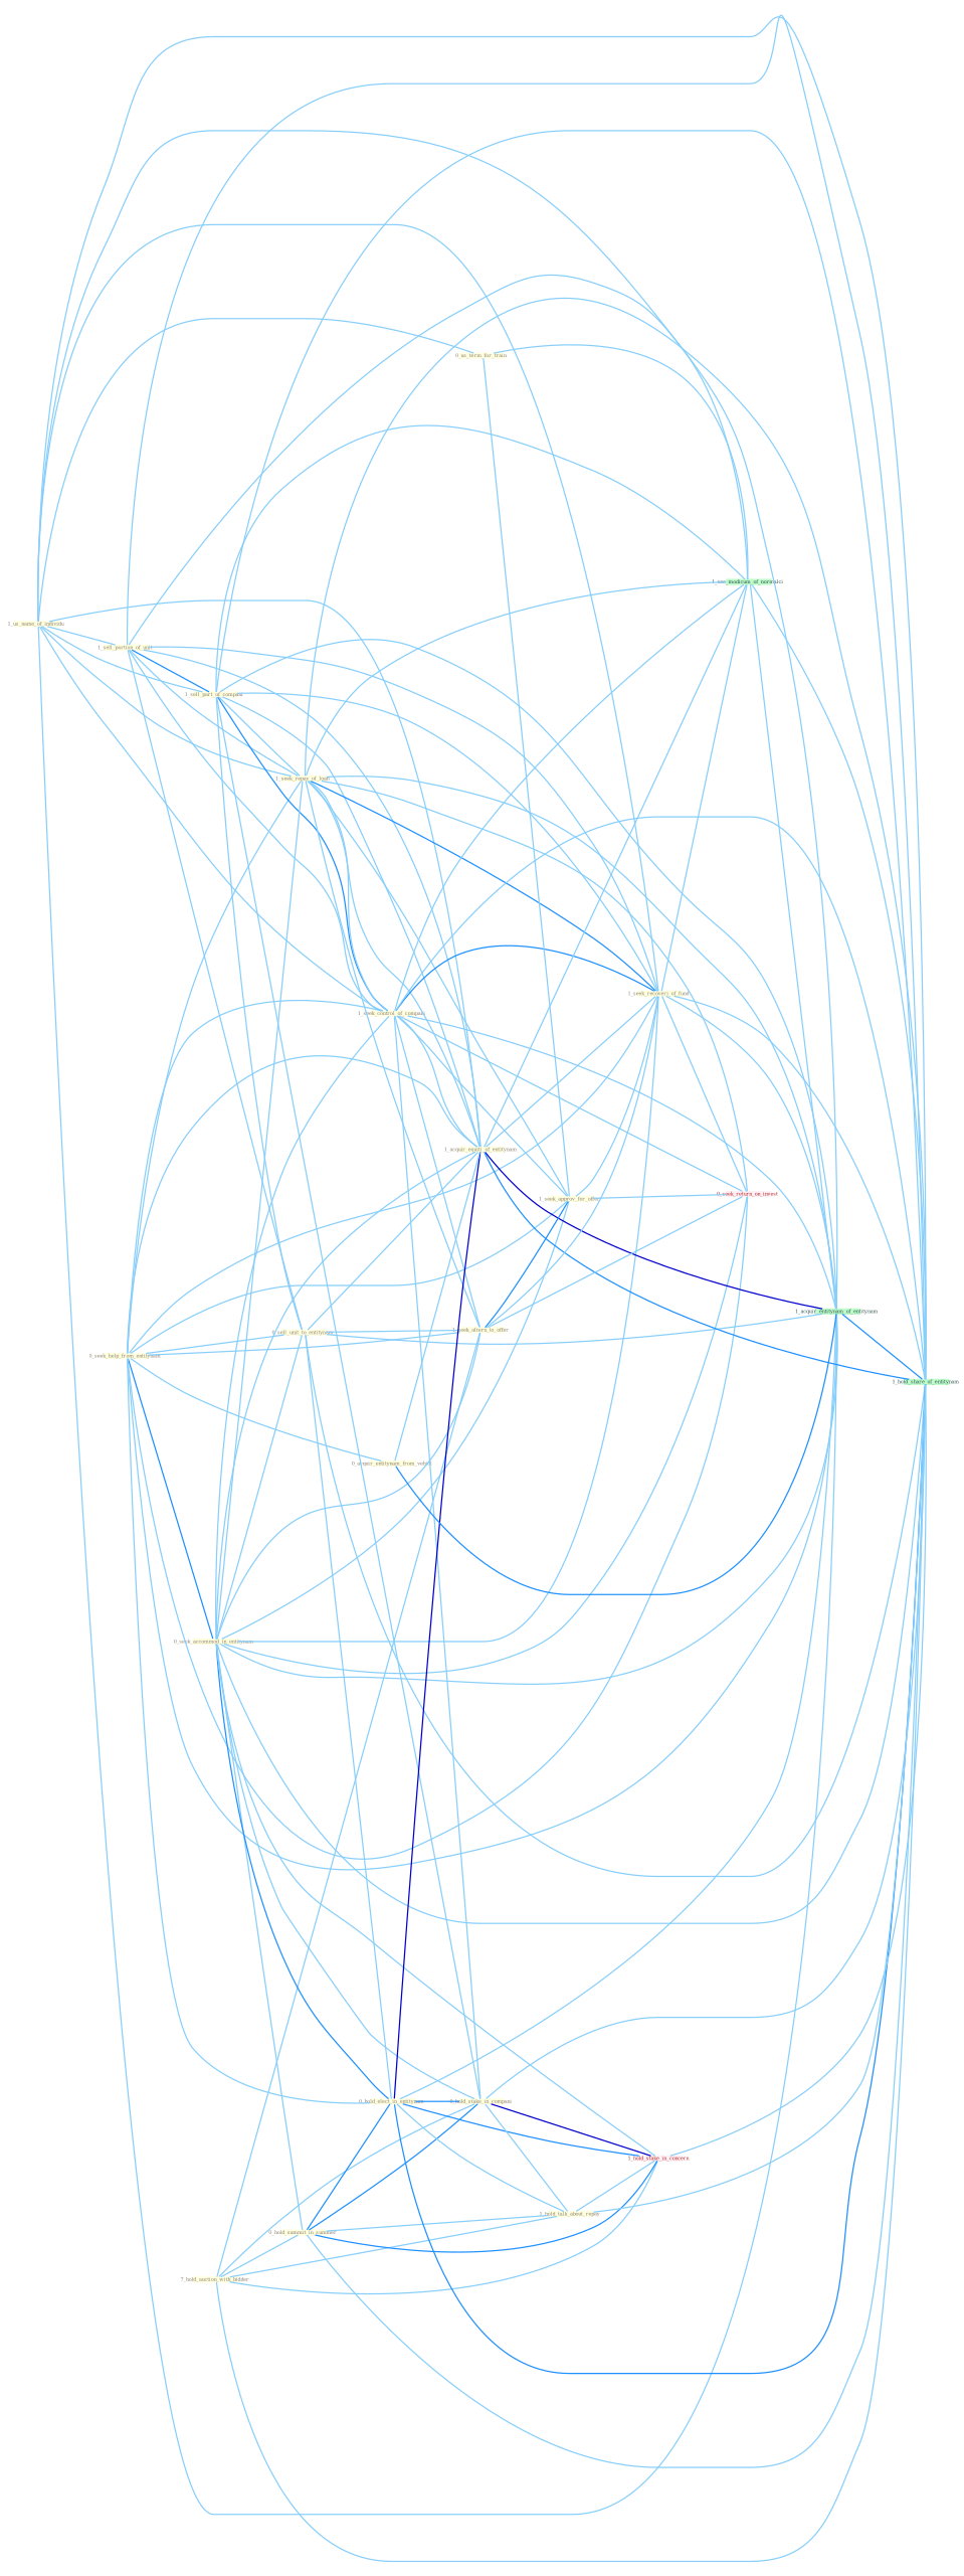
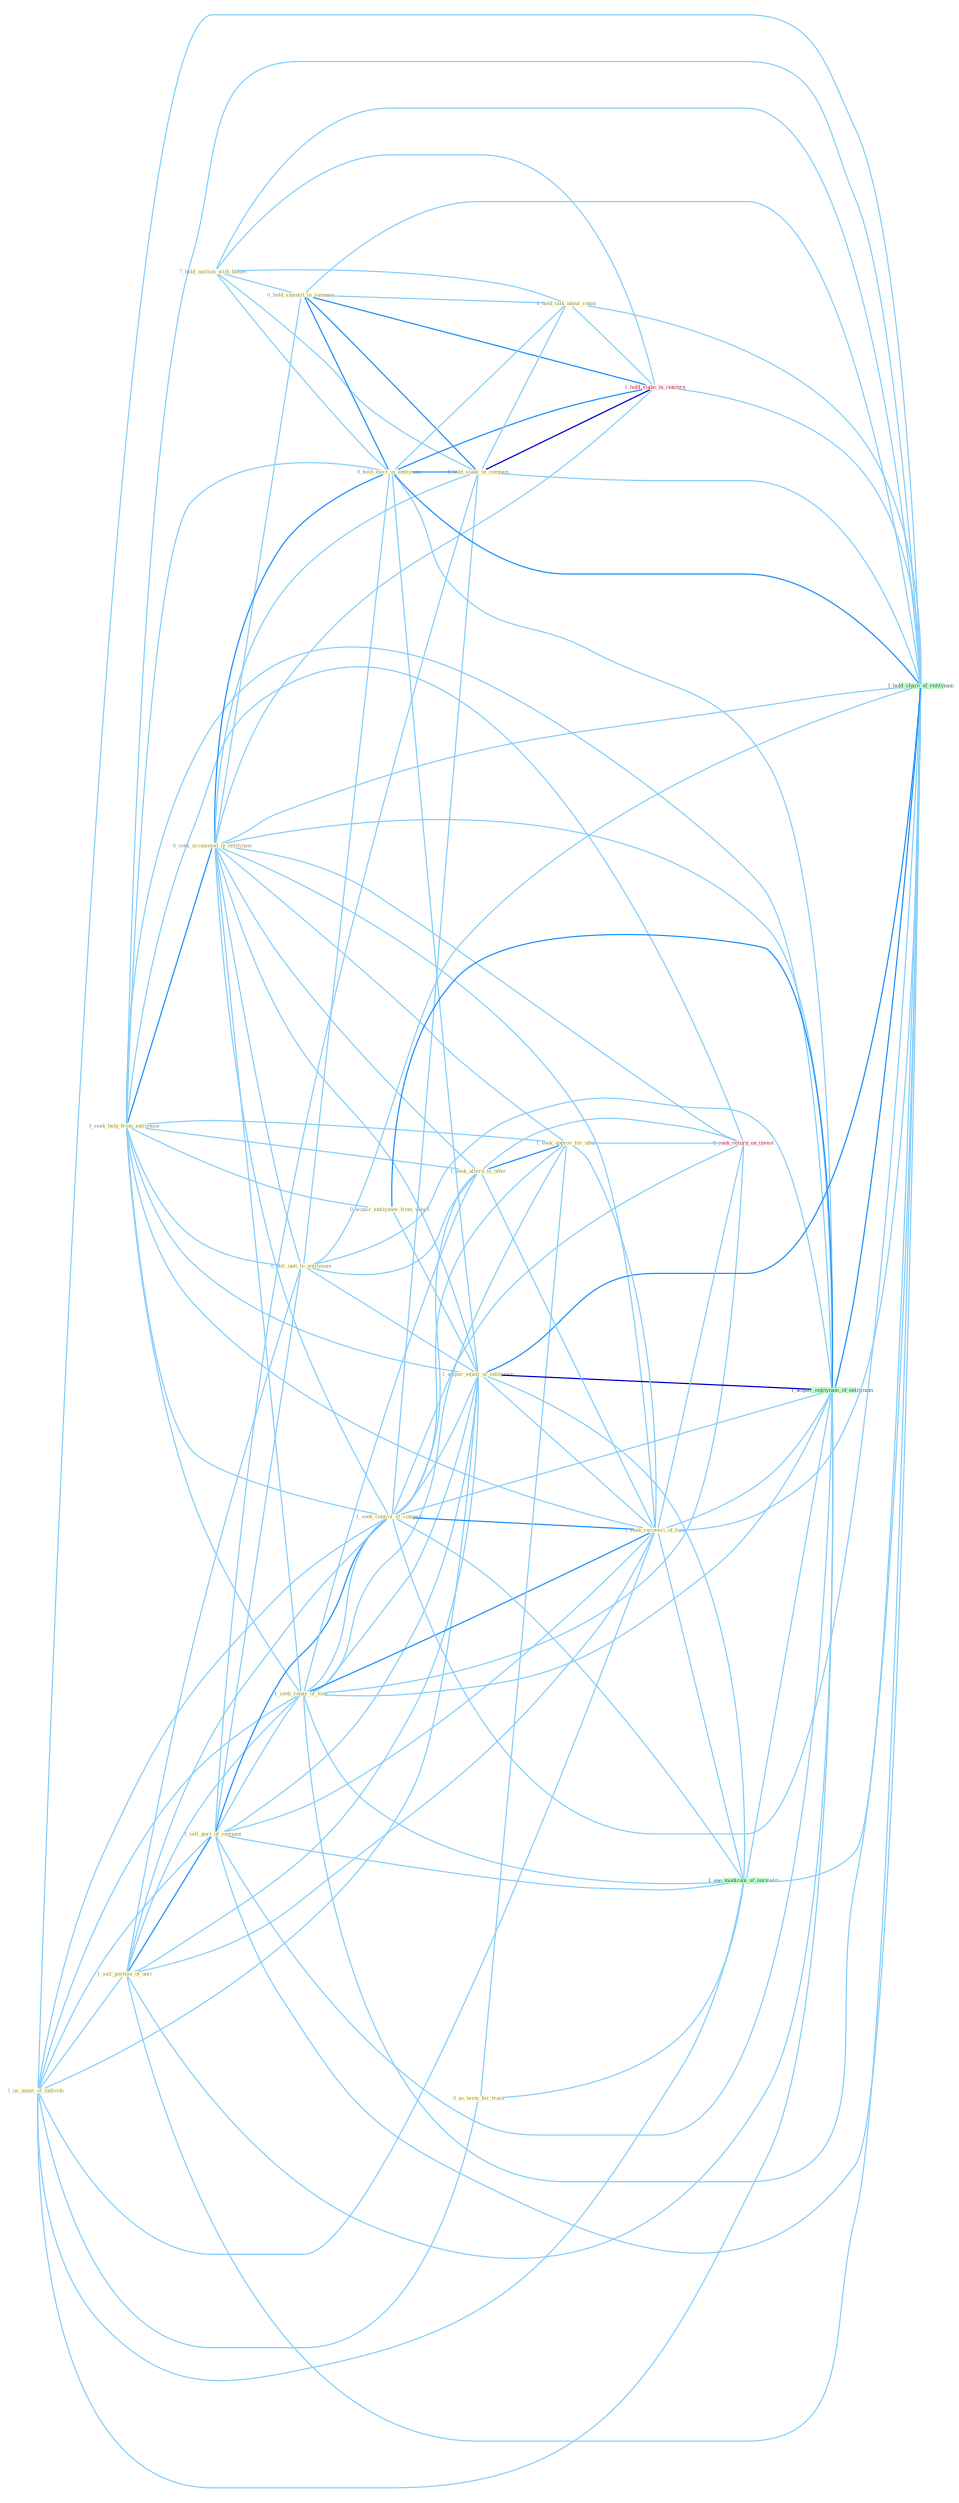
  graph {
    rankdir=LR
    node [color="#ffffe0" fixedsize=true fontcolor="#8b7d6b" fontsize=4 shape=polygon style=filled]
    edge [color="#87cefa" w=1]
    "1_us_name_of_individu " [height=.06 width=.5]
    "1_sell_portion_of_unit " [height=.06 width=.5]
    "0_seek_help_from_entitynam " [height=.06 width=.5]
    "1_sell_part_of_compani " [height=.06 width=.5]
    n5 [height=.06 label="7_hold_auction_with_bidder" width=.5]
    "0_seek_accommod_in_entitynam " [height=.06 width=.5]
    "0_sell_unit_to_entitynam " [height=.06 width=.5]
    "0_hold_summit_in_summer " [height=.06 width=.5]
    "1_seek_repay_of_loan " [height=.06 width=.5]
    "1_seek_control_of_compani " [height=.06 width=.5]
    "0_hold_elect_in_entitynam " [height=.06 width=.5]
    "0_acquir_entitynam_from_vehicl " [height=.06 width=.5]
    "0_hold_stake_in_compani " [height=.06 width=.5]
    "0_us_term_for_train " [height=.06 width=.5]
    "1_acquir_equiti_of_entitynam " [height=.06 width=.5]
    "1_seek_altern_to_offer " [height=.06 width=.5]
    "1_seek_approv_for_offer " [height=.06 width=.5]
    "1_hold_talk_about_repay " [height=.06 width=.5]
    "1_seek_recoveri_of_fund " [height=.06 width=.5]
    "1_hold_stake_in_concern " [color="#fff0f5" fontcolor="#b22222" height=.06 width=.5]
    "0_seek_return_on_invest " [color="#fff0f5" fontcolor="#b22222" height=.06 width=.5]
    "1_see_modicum_of_normalci " [color="#BDFCC9" fontcolor="#2f4f4f" height=.06 width=.5]
    "1_acquir_entitynam_of_entitynam " [color="#BDFCC9" fontcolor="#2f4f4f" height=.06 width=.5]
    "1_hold_share_of_entitynam " [color="#BDFCC9" fontcolor="#2f4f4f" height=.06 width=.5]
    subgraph sub_1 {
      "1_us_name_of_individu "
      "1_sell_portion_of_unit "
      "0_seek_help_from_entitynam "
      "1_sell_part_of_compani "
      n5
      "0_seek_accommod_in_entitynam "
      "0_sell_unit_to_entitynam "
      "0_hold_summit_in_summer "
      "1_seek_repay_of_loan "
      "1_seek_control_of_compani "
      "0_hold_elect_in_entitynam "
      "0_acquir_entitynam_from_vehicl "
      "0_hold_stake_in_compani "
      "0_us_term_for_train "
      "1_acquir_equiti_of_entitynam "
      "1_seek_altern_to_offer "
      "1_seek_approv_for_offer "
      "1_hold_talk_about_repay "
      "1_seek_recoveri_of_fund "
    }
    subgraph sub_2 {
      "1_hold_stake_in_concern "
      "0_seek_return_on_invest "
    }
    "1_us_name_of_individu " -- "1_sell_portion_of_unit "
    "1_us_name_of_individu " -- "1_sell_part_of_compani "
    "1_us_name_of_individu " -- "1_seek_repay_of_loan "
    "1_us_name_of_individu " -- "1_seek_control_of_compani "
    "1_us_name_of_individu " -- "0_us_term_for_train "
    "1_us_name_of_individu " -- "1_acquir_equiti_of_entitynam "
    "1_us_name_of_individu " -- "1_seek_recoveri_of_fund "
    "1_us_name_of_individu " -- "1_see_modicum_of_normalci "
    "1_us_name_of_individu " -- "1_acquir_entitynam_of_entitynam "
    "1_us_name_of_individu " -- "1_hold_share_of_entitynam "
    "1_sell_portion_of_unit " -- "1_sell_part_of_compani " [color="#1e90ff" w=2]
    "1_sell_portion_of_unit " -- "0_sell_unit_to_entitynam "
    "1_sell_portion_of_unit " -- "1_seek_repay_of_loan "
    "1_sell_portion_of_unit " -- "1_seek_control_of_compani "
    "1_sell_portion_of_unit " -- "1_acquir_equiti_of_entitynam "
    "1_sell_portion_of_unit " -- "1_seek_recoveri_of_fund "
    "1_sell_portion_of_unit " -- "1_acquir_entitynam_of_entitynam "
    "1_sell_portion_of_unit " -- "1_hold_share_of_entitynam "
    "0_seek_help_from_entitynam " -- "0_seek_accommod_in_entitynam " [color="#1e90ff" w=2]
    "0_seek_help_from_entitynam " -- "0_sell_unit_to_entitynam "
    "0_seek_help_from_entitynam " -- "1_seek_repay_of_loan "
    "0_seek_help_from_entitynam " -- "1_seek_control_of_compani "
    "0_seek_help_from_entitynam " -- "0_hold_elect_in_entitynam "
    "0_seek_help_from_entitynam " -- "0_acquir_entitynam_from_vehicl "
    "0_seek_help_from_entitynam " -- "1_acquir_equiti_of_entitynam "
    "0_seek_help_from_entitynam " -- "1_seek_altern_to_offer "
    "0_seek_help_from_entitynam " -- "1_seek_approv_for_offer "
    "0_seek_help_from_entitynam " -- "1_seek_recoveri_of_fund "
    "0_seek_help_from_entitynam " -- "0_seek_return_on_invest "
    "0_seek_help_from_entitynam " -- "1_acquir_entitynam_of_entitynam "
+   "0_seek_help_from_entitynam " -- "1_hold_share_of_entitynam "
    "1_sell_part_of_compani " -- "0_sell_unit_to_entitynam "
    "1_sell_part_of_compani " -- "1_seek_repay_of_loan "
    "1_sell_part_of_compani " -- "1_seek_control_of_compani " [color="#1e90ff" w=2]
    "1_sell_part_of_compani " -- "0_hold_stake_in_compani "
    "1_sell_part_of_compani " -- "1_acquir_equiti_of_entitynam "
    "1_sell_part_of_compani " -- "1_seek_recoveri_of_fund "
    "1_sell_part_of_compani " -- "1_see_modicum_of_normalci "
    "1_sell_part_of_compani " -- "1_acquir_entitynam_of_entitynam "
    "1_sell_part_of_compani " -- "1_hold_share_of_entitynam "
    n5 -- "0_hold_summit_in_summer "
-   n5 -- "1_seek_altern_to_offer "
+   n5 -- "0_hold_elect_in_entitynam "
    n5 -- "0_hold_stake_in_compani "
    n5 -- "1_hold_talk_about_repay "
    n5 -- "1_hold_stake_in_concern "
    n5 -- "1_hold_share_of_entitynam "
    "0_seek_accommod_in_entitynam " -- "0_sell_unit_to_entitynam "
    "0_seek_accommod_in_entitynam " -- "0_hold_summit_in_summer "
    "0_seek_accommod_in_entitynam " -- "1_seek_repay_of_loan "
    "0_seek_accommod_in_entitynam " -- "1_seek_control_of_compani "
    "0_seek_accommod_in_entitynam " -- "0_hold_elect_in_entitynam " [color="#1e90ff" w=2]
    "0_seek_accommod_in_entitynam " -- "0_hold_stake_in_compani "
    "0_seek_accommod_in_entitynam " -- "1_acquir_equiti_of_entitynam "
    "0_seek_accommod_in_entitynam " -- "1_seek_altern_to_offer "
    "0_seek_accommod_in_entitynam " -- "1_seek_approv_for_offer "
    "0_seek_accommod_in_entitynam " -- "1_seek_recoveri_of_fund "
    "0_seek_accommod_in_entitynam " -- "1_hold_stake_in_concern "
    "0_seek_accommod_in_entitynam " -- "0_seek_return_on_invest "
    "0_seek_accommod_in_entitynam " -- "1_acquir_entitynam_of_entitynam "
    "0_seek_accommod_in_entitynam " -- "1_hold_share_of_entitynam "
    "0_sell_unit_to_entitynam " -- "0_hold_elect_in_entitynam "
    "0_sell_unit_to_entitynam " -- "1_acquir_equiti_of_entitynam "
    "0_sell_unit_to_entitynam " -- "1_seek_altern_to_offer "
    "0_sell_unit_to_entitynam " -- "1_acquir_entitynam_of_entitynam "
    "0_sell_unit_to_entitynam " -- "1_hold_share_of_entitynam "
    "0_hold_summit_in_summer " -- "0_hold_elect_in_entitynam " [color="#1e90ff" w=2]
    "0_hold_summit_in_summer " -- "0_hold_stake_in_compani " [color="#1e90ff" w=2]
    "0_hold_summit_in_summer " -- "1_hold_talk_about_repay "
    "0_hold_summit_in_summer " -- "1_hold_stake_in_concern " [color="#1e90ff" w=2]
    "0_hold_summit_in_summer " -- "1_hold_share_of_entitynam "
    "1_seek_repay_of_loan " -- "1_seek_control_of_compani " [w=2]
    "1_seek_repay_of_loan " -- "1_acquir_equiti_of_entitynam "
    "1_seek_repay_of_loan " -- "1_seek_altern_to_offer "
    "1_seek_repay_of_loan " -- "1_seek_approv_for_offer "
    "1_seek_repay_of_loan " -- "1_seek_recoveri_of_fund " [color="#1e90ff" w=2]
    "1_seek_repay_of_loan " -- "0_seek_return_on_invest "
    "1_seek_repay_of_loan " -- "1_see_modicum_of_normalci "
    "1_seek_repay_of_loan " -- "1_acquir_entitynam_of_entitynam "
    "1_seek_repay_of_loan " -- "1_hold_share_of_entitynam "
    "1_seek_control_of_compani " -- "0_hold_stake_in_compani "
    "1_seek_control_of_compani " -- "1_acquir_equiti_of_entitynam "
    "1_seek_control_of_compani " -- "1_seek_altern_to_offer "
    "1_seek_control_of_compani " -- "1_seek_approv_for_offer "
    "1_seek_control_of_compani " -- "1_seek_recoveri_of_fund " [color="#1e90ff" w=2]
    "1_seek_control_of_compani " -- "0_seek_return_on_invest "
    "1_seek_control_of_compani " -- "1_see_modicum_of_normalci "
    "1_seek_control_of_compani " -- "1_acquir_entitynam_of_entitynam "
    "1_seek_control_of_compani " -- "1_hold_share_of_entitynam "
    "0_hold_elect_in_entitynam " -- "0_hold_stake_in_compani " [color="#1e90ff" w=2]
-   "0_hold_elect_in_entitynam " -- "1_acquir_equiti_of_entitynam " [color="#0000cd"]
+   "0_hold_elect_in_entitynam " -- "1_acquir_equiti_of_entitynam "
    "0_hold_elect_in_entitynam " -- "1_hold_talk_about_repay "
    "0_hold_elect_in_entitynam " -- "1_hold_stake_in_concern " [color="#1e90ff" w=2]
    "0_hold_elect_in_entitynam " -- "1_acquir_entitynam_of_entitynam "
    "0_hold_elect_in_entitynam " -- "1_hold_share_of_entitynam " [color="#1e90ff" w=2]
    "0_acquir_entitynam_from_vehicl " -- "1_acquir_equiti_of_entitynam "
    "0_acquir_entitynam_from_vehicl " -- "1_acquir_entitynam_of_entitynam " [color="#1e90ff" w=2]
    "0_hold_stake_in_compani " -- "1_hold_talk_about_repay "
    "0_hold_stake_in_compani " -- "1_hold_stake_in_concern " [color="#0000cd" w=3]
    "0_hold_stake_in_compani " -- "1_hold_share_of_entitynam "
    "0_us_term_for_train " -- "1_seek_approv_for_offer "
    "0_us_term_for_train " -- "1_see_modicum_of_normalci "
    "1_acquir_equiti_of_entitynam " -- "1_seek_recoveri_of_fund "
    "1_acquir_equiti_of_entitynam " -- "1_see_modicum_of_normalci "
    "1_acquir_equiti_of_entitynam " -- "1_acquir_entitynam_of_entitynam " [color="#0000cd" w=3]
    "1_acquir_equiti_of_entitynam " -- "1_hold_share_of_entitynam " [color="#1e90ff" w=2]
    "1_seek_altern_to_offer " -- "1_seek_approv_for_offer " [color="#1e90ff" w=2]
    "1_seek_altern_to_offer " -- "1_seek_recoveri_of_fund "
    "1_seek_altern_to_offer " -- "0_seek_return_on_invest "
    "1_seek_approv_for_offer " -- "1_seek_recoveri_of_fund "
    "1_seek_approv_for_offer " -- "0_seek_return_on_invest "
    "1_hold_talk_about_repay " -- "1_hold_stake_in_concern "
    "1_hold_talk_about_repay " -- "1_hold_share_of_entitynam "
    "1_seek_recoveri_of_fund " -- "0_seek_return_on_invest "
    "1_seek_recoveri_of_fund " -- "1_see_modicum_of_normalci "
    "1_seek_recoveri_of_fund " -- "1_acquir_entitynam_of_entitynam "
    "1_seek_recoveri_of_fund " -- "1_hold_share_of_entitynam "
    "1_hold_stake_in_concern " -- "1_hold_share_of_entitynam "
    "1_see_modicum_of_normalci " -- "1_acquir_entitynam_of_entitynam "
    "1_see_modicum_of_normalci " -- "1_hold_share_of_entitynam "
    "1_acquir_entitynam_of_entitynam " -- "1_hold_share_of_entitynam " [color="#1e90ff" w=2]
  }
